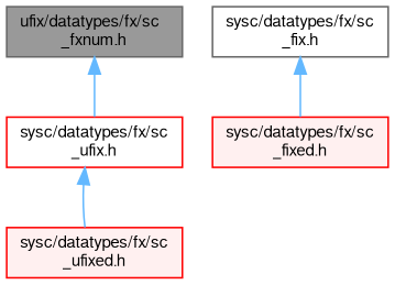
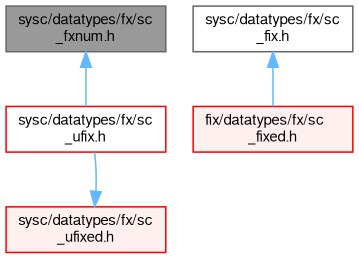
  digraph {
    node [color=red fillcolor=white fontname=FreeSans fontsize=10 shape=box style=filled]
    edge [color=steelblue1 dir=back fontname=FreeSans fontsize=10 labelfontname=FreeSans labelfontsize=10 style=solid]
-   n1 [color=gray40 fillcolor=grey60 fontcolor=black height=0.2 label="ufix/datatypes/fx/sc\l_fxnum.h" width=0.4]
+   n1 [color=gray40 fillcolor=grey60 fontcolor=black height=0.2 label="sysc/datatypes/fx/sc\l_fxnum.h" width=0.4]
    n2 [height=0.2 label="sysc/datatypes/fx/sc\l_ufix.h" width=0.4]
    n3 [color=grey40 height=0.2 label="sysc/datatypes/fx/sc\l_fix.h" width=0.4]
-   n4 [fillcolor="#FFF0F0" height=0.2 label="sysc/datatypes/fx/sc\l_fixed.h" width=0.4]
+   n4 [fillcolor="#FFF0F0" height=0.2 label="fix/datatypes/fx/sc\l_fixed.h" width=0.4]
    n5 [fillcolor="#FFF0F0" height=0.2 label="sysc/datatypes/fx/sc\l_ufixed.h" width=0.4]
    n1 -> n2
-   n2 -> n5
+   n5 -> n2
    n3 -> n4
  }
